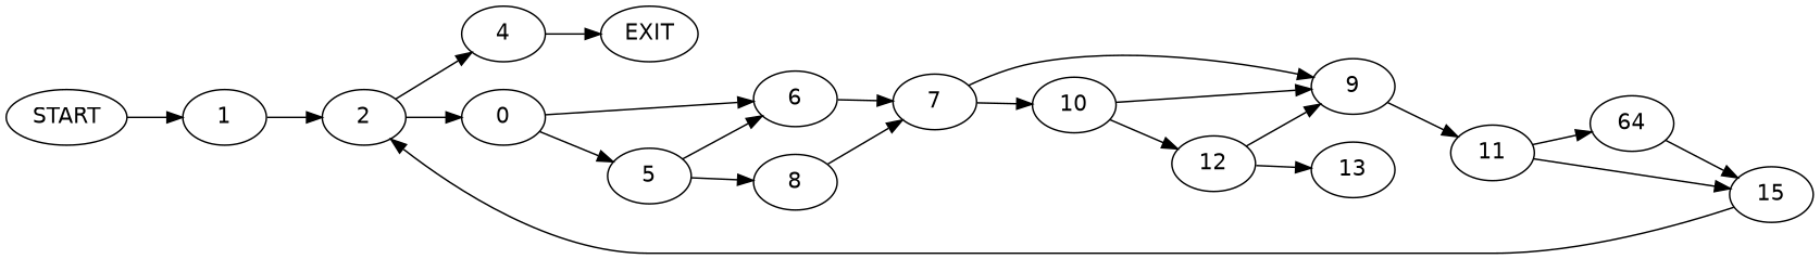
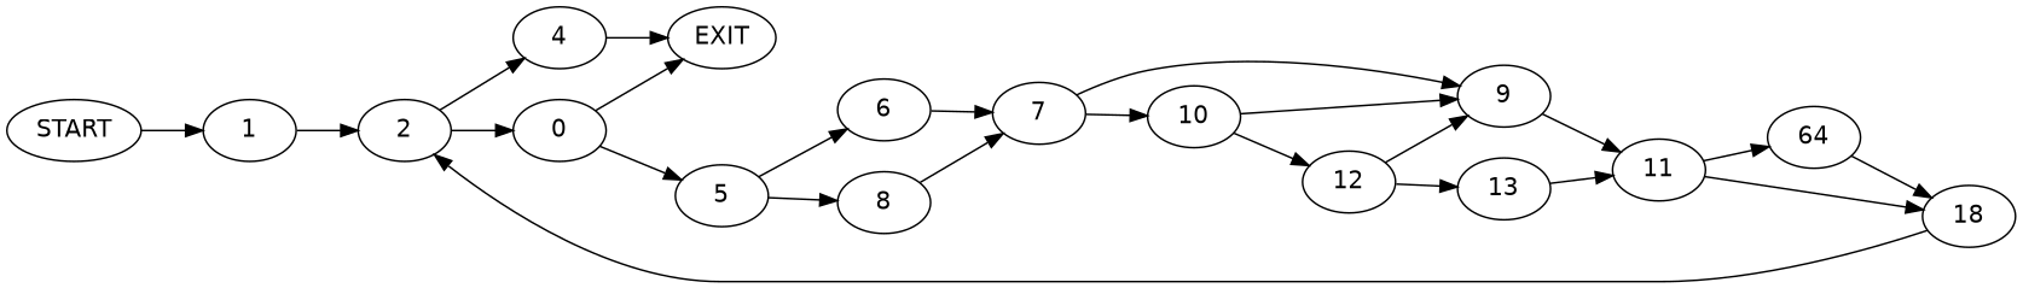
  digraph {
    fontname="DejaVu Sans"
    rankdir=LR
    node [fontname="DejaVu Sans"]
    edge [fontname="DejaVu Sans"]
    n1 [label=START]
    1
    2
    n4 [label=EXIT]
    n5 [label=0]
    4
    5
    6
    8
    7
    9
    10
    11
    12
    n15 [label=64]
-   15
+   15 [label=18]
    13
    n1 -> 1
    1 -> 2
    2 -> n5
    2 -> 4
    n5 -> 5
-   n5 -> 6
+   n5 -> n4
    4 -> n4
    5 -> 6
    5 -> 8
    6 -> 7
    8 -> 7
    7 -> 9
    7 -> 10
    9 -> 11
    10 -> 9
    10 -> 12
    11 -> n15
    11 -> 15
    12 -> 9
    12 -> 13
    n15 -> 15
    15 -> 2
+   13 -> 11
  }
